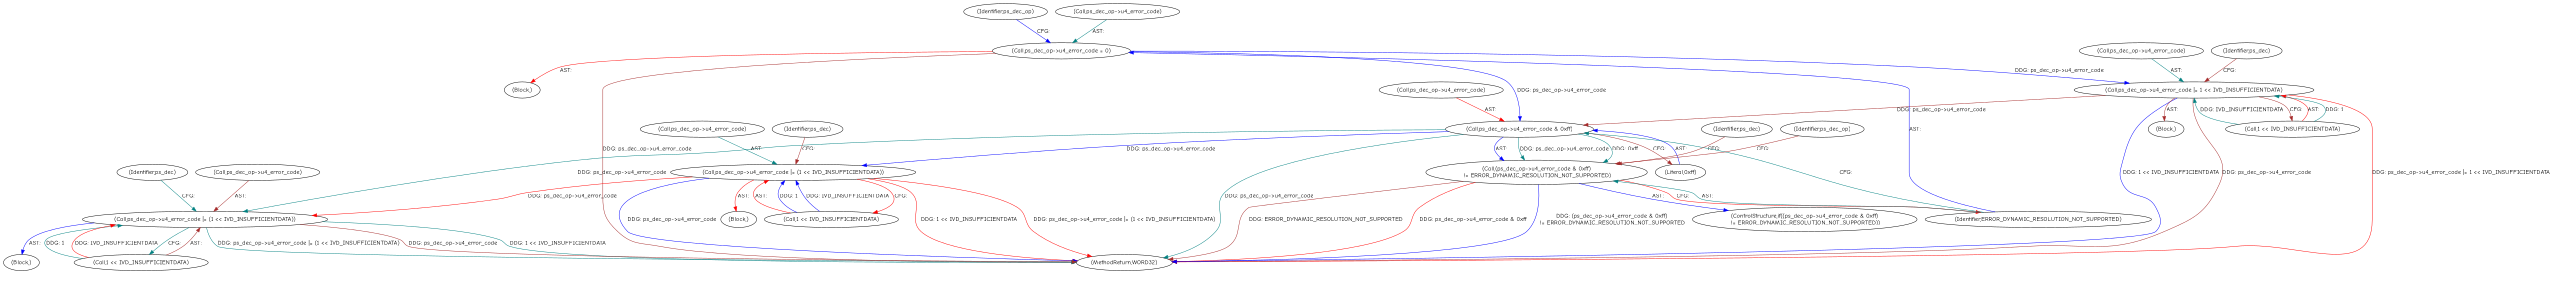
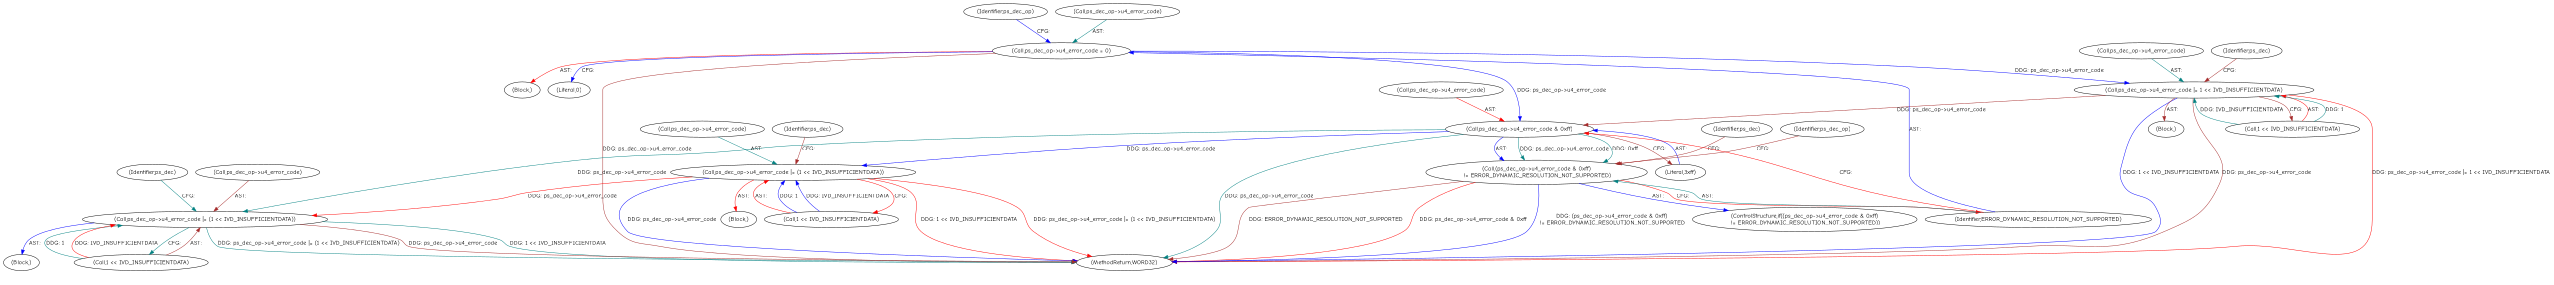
  digraph {
    fontname="Comic Neue"
    node [fontname="Comic Neue"]
    edge [color=teal fontname="Comic Neue"]
    n1 [label="(Call,ps_dec_op->u4_error_code = 0)"]
    n2 [label="(Call,ps_dec_op->u4_error_code |= 1 << IVD_INSUFFICIENTDATA)"]
    n3 [label="(Call,ps_dec_op->u4_error_code & 0xff)"]
    n4 [label="(Block,)"]
+   n5 [label="(Literal,0)"]
    n6 [label="(MethodReturn,WORD32)"]
    n7 [label="(Block,)"]
    n8 [label="(Call,1 << IVD_INSUFFICIENTDATA)"]
    n9 [label="(Call,(ps_dec_op->u4_error_code & 0xff)\n != ERROR_DYNAMIC_RESOLUTION_NOT_SUPPORTED)"]
    n10 [label="(Call,ps_dec_op->u4_error_code |= (1 << IVD_INSUFFICIENTDATA))"]
    n11 [label="(Call,ps_dec_op->u4_error_code |= (1 << IVD_INSUFFICIENTDATA))"]
-   n12 [label="(Literal,0xff)"]
+   n12 [label="(Literal,3xff)"]
    n13 [label="(ControlStructure,if((ps_dec_op->u4_error_code & 0xff)\n != ERROR_DYNAMIC_RESOLUTION_NOT_SUPPORTED))"]
    n14 [label="(Identifier,ERROR_DYNAMIC_RESOLUTION_NOT_SUPPORTED)"]
    n15 [label="(Call,1 << IVD_INSUFFICIENTDATA)"]
    n16 [label="(Block,)"]
    n17 [label="(Call,1 << IVD_INSUFFICIENTDATA)"]
    n18 [label="(Block,)"]
    n19 [label="(Identifier,ps_dec)"]
    n20 [label="(Identifier,ps_dec_op)"]
    n21 [label="(Call,ps_dec_op->u4_error_code)"]
    n22 [label="(Call,ps_dec_op->u4_error_code)"]
    n23 [label="(Call,ps_dec_op->u4_error_code)"]
    n24 [label="(Call,ps_dec_op->u4_error_code)"]
    n25 [label="(Identifier,ps_dec_op)"]
    n26 [label="(Call,ps_dec_op->u4_error_code)"]
    n27 [label="(Identifier,ps_dec)"]
    n28 [label="(Identifier,ps_dec)"]
    n29 [label="(Identifier,ps_dec)"]
    n1 -> n2 [color=blue label="DDG: ps_dec_op->u4_error_code"]
    n1 -> n3 [color=blue label="DDG: ps_dec_op->u4_error_code"]
    n1 -> n4 [color=red label="AST: "]
+   n1 -> n5 [color=blue label="CFG: "]
    n1 -> n6 [color=brown label="DDG: ps_dec_op->u4_error_code"]
    n2 -> n3 [color=brown label="DDG: ps_dec_op->u4_error_code"]
    n2 -> n6 [color=red label="DDG: ps_dec_op->u4_error_code |= 1 << IVD_INSUFFICIENTDATA"]
    n2 -> n6 [color=blue label="DDG: 1 << IVD_INSUFFICIENTDATA"]
    n2 -> n6 [color=brown label="DDG: ps_dec_op->u4_error_code"]
    n2 -> n7 [color=brown label="AST: "]
    n2 -> n8 [color=brown label="CFG: "]
    n3 -> n6 [label="DDG: ps_dec_op->u4_error_code"]
    n3 -> n9 [color=blue label="AST: "]
    n3 -> n9 [label="DDG: ps_dec_op->u4_error_code"]
    n3 -> n9 [label="DDG: 0xff"]
    n3 -> n10 [color=blue label="DDG: ps_dec_op->u4_error_code"]
    n3 -> n11 [label="DDG: ps_dec_op->u4_error_code"]
    n3 -> n12 [color=brown label="CFG: "]
    n8 -> n2 [color=red label="AST: "]
    n8 -> n2 [label="DDG: 1"]
    n8 -> n2 [label="DDG: IVD_INSUFFICIENTDATA"]
    n9 -> n6 [color=brown label="DDG: ERROR_DYNAMIC_RESOLUTION_NOT_SUPPORTED"]
    n9 -> n6 [color=red label="DDG: ps_dec_op->u4_error_code & 0xff"]
    n9 -> n6 [color=blue label="DDG: (ps_dec_op->u4_error_code & 0xff)\n != ERROR_DYNAMIC_RESOLUTION_NOT_SUPPORTED"]
    n9 -> n13 [color=blue label="AST: "]
    n9 -> n14 [color=red label="CFG: "]
    n10 -> n6 [color=red label="DDG: 1 << IVD_INSUFFICIENTDATA"]
    n10 -> n6 [color=red label="DDG: ps_dec_op->u4_error_code |= (1 << IVD_INSUFFICIENTDATA)"]
    n10 -> n6 [color=blue label="DDG: ps_dec_op->u4_error_code"]
    n10 -> n11 [color=red label="DDG: ps_dec_op->u4_error_code"]
    n10 -> n15 [color=red label="CFG: "]
    n10 -> n16 [color=red label="AST: "]
    n11 -> n6 [label="DDG: 1 << IVD_INSUFFICIENTDATA"]
    n11 -> n6 [label="DDG: ps_dec_op->u4_error_code |= (1 << IVD_INSUFFICIENTDATA)"]
    n11 -> n6 [color=brown label="DDG: ps_dec_op->u4_error_code"]
    n11 -> n17 [label="CFG: "]
    n11 -> n18 [color=blue label="AST: "]
    n12 -> n3 [color=blue label="AST: "]
    n14 -> n1 [color=blue label="AST: "]
-   n14 -> n3 [label="CFG: "]
+   n14 -> n3 [color=red label="CFG: "]
    n14 -> n9 [label="AST: "]
    n15 -> n10 [color=red label="AST: "]
    n15 -> n10 [color=blue label="DDG: 1"]
    n15 -> n10 [color=blue label="DDG: IVD_INSUFFICIENTDATA"]
    n17 -> n11 [color=brown label="AST: "]
    n17 -> n11 [label="DDG: 1"]
    n17 -> n11 [color=red label="DDG: IVD_INSUFFICIENTDATA"]
    n19 -> n10 [color=brown label="CFG: "]
    n20 -> n1 [color=blue label="CFG: "]
    n21 -> n1 [label="AST: "]
    n22 -> n10 [label="AST: "]
    n23 -> n3 [color=red label="AST: "]
    n24 -> n11 [color=brown label="AST: "]
    n25 -> n9 [color=brown label="CFG: "]
    n26 -> n2 [label="AST: "]
    n27 -> n2 [color=brown label="CFG: "]
    n28 -> n11 [label="CFG: "]
    n29 -> n9 [color=brown label="CFG: "]
  }
